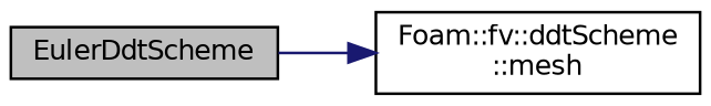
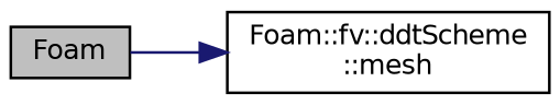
  digraph {
    rankdir=LR
    node [color=black fontname=Helvetica fontsize=10 shape=record]
-   n1 [fillcolor=grey75 fontcolor=black height=0.2 label=EulerDdtScheme style=filled width=0.4]
+   n1 [fillcolor=grey75 fontcolor=black height=0.2 label=Foam style=filled width=0.4]
    n2 [height=0.2 label="Foam::fv::ddtScheme\l::mesh" width=0.4]
    n1 -> n2 [color=midnightblue fontname=Helvetica fontsize=10 labelfontname=Helvetica labelfontsize=10 style=solid]
  }
